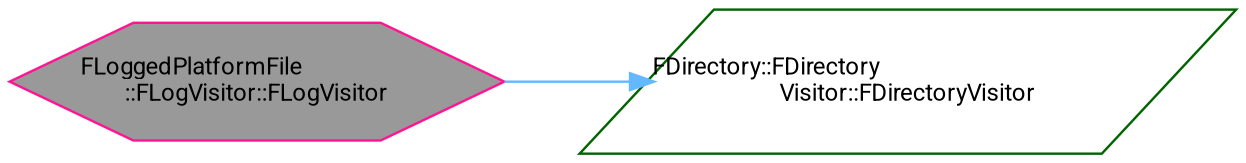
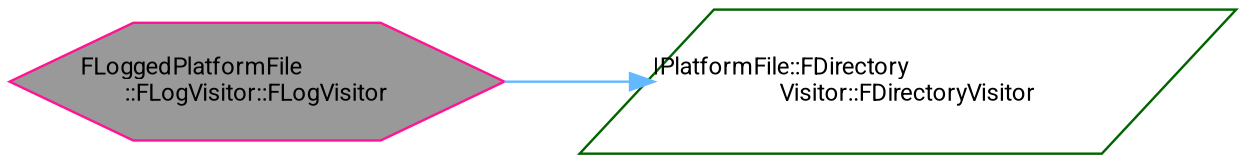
  digraph {
    rankdir=LR
    fontname=Roboto
    node [fontname=Roboto fontsize=10 style=filled]
    n1 [color=deeppink fillcolor=grey60 fontcolor=black height=0.2 label="FLoggedPlatformFile\l::FLogVisitor::FLogVisitor" shape=hexagon width=0.4]
-   n2 [color=darkgreen fillcolor=white height=0.2 label="FDirectory::FDirectory\lVisitor::FDirectoryVisitor" shape=parallelogram width=0.4]
+   n2 [color=darkgreen fillcolor=white height=0.2 label="IPlatformFile::FDirectory\lVisitor::FDirectoryVisitor" shape=parallelogram width=0.4]
    n1 -> n2 [color=steelblue1 fontname=Roboto fontsize=10 labelfontname=Helvetica labelfontsize=10 style=solid]
  }
